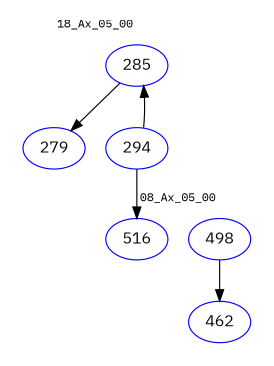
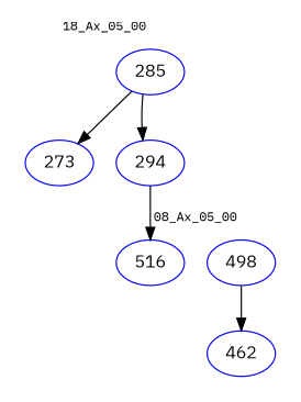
  digraph {
    fontname="IBM Plex Mono"
    node [color=blue fontname="IBM Plex Mono"]
    edge [color=black fontname="IBM Plex Mono"]
    n1 [label=285]
-   n2 [label=279]
+   n2 [label=273]
    n3 [label=294]
    n4 [label=498]
    n5 [label=462]
    n6 [label=516]
    subgraph cluster_1 {
      color=white
      fontsize=10
      label="18_Ax_05_00"
      n1
      n2
      n3
    }
    subgraph cluster_2 {
      color=white
      fontsize=10
      label="08_Ax_05_00"
      n4
      n5
      n6
    }
    n1 -> n2
-   n3 -> n1
+   n1 -> n3
    n3 -> n6
    n4 -> n5
  }
